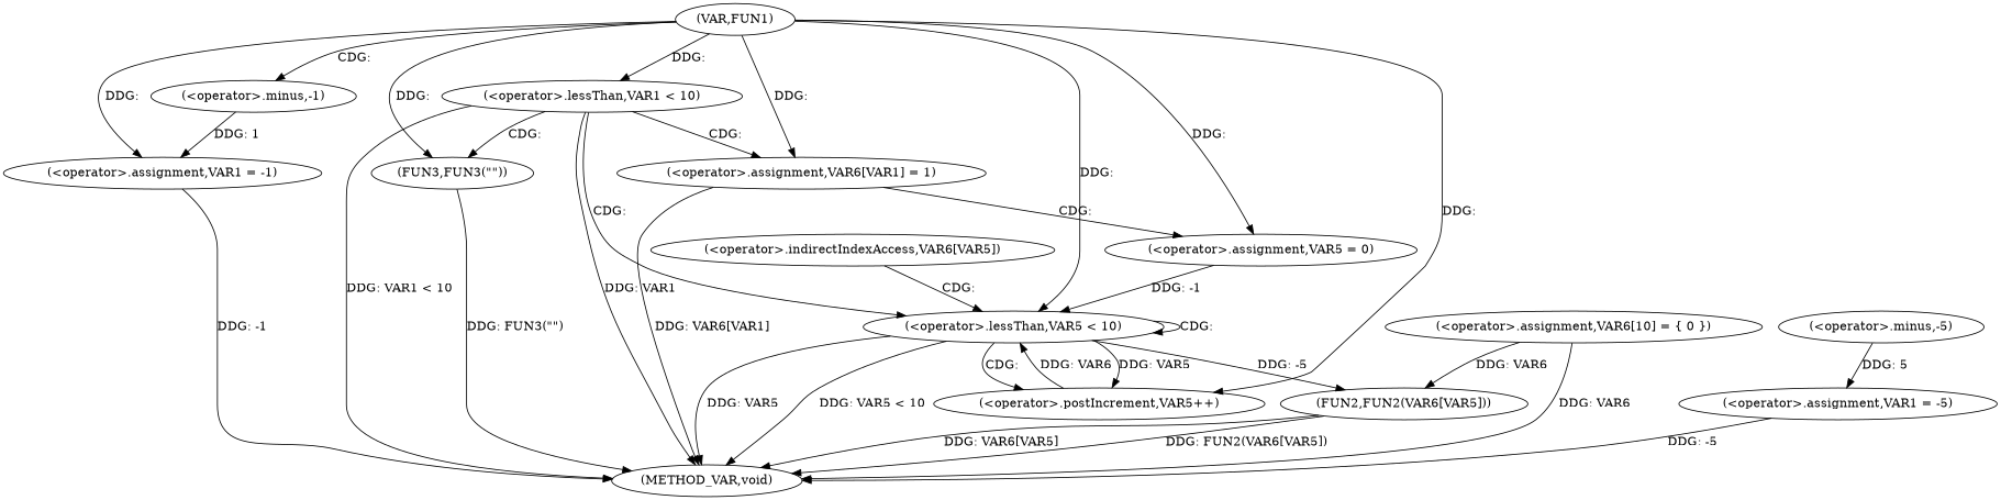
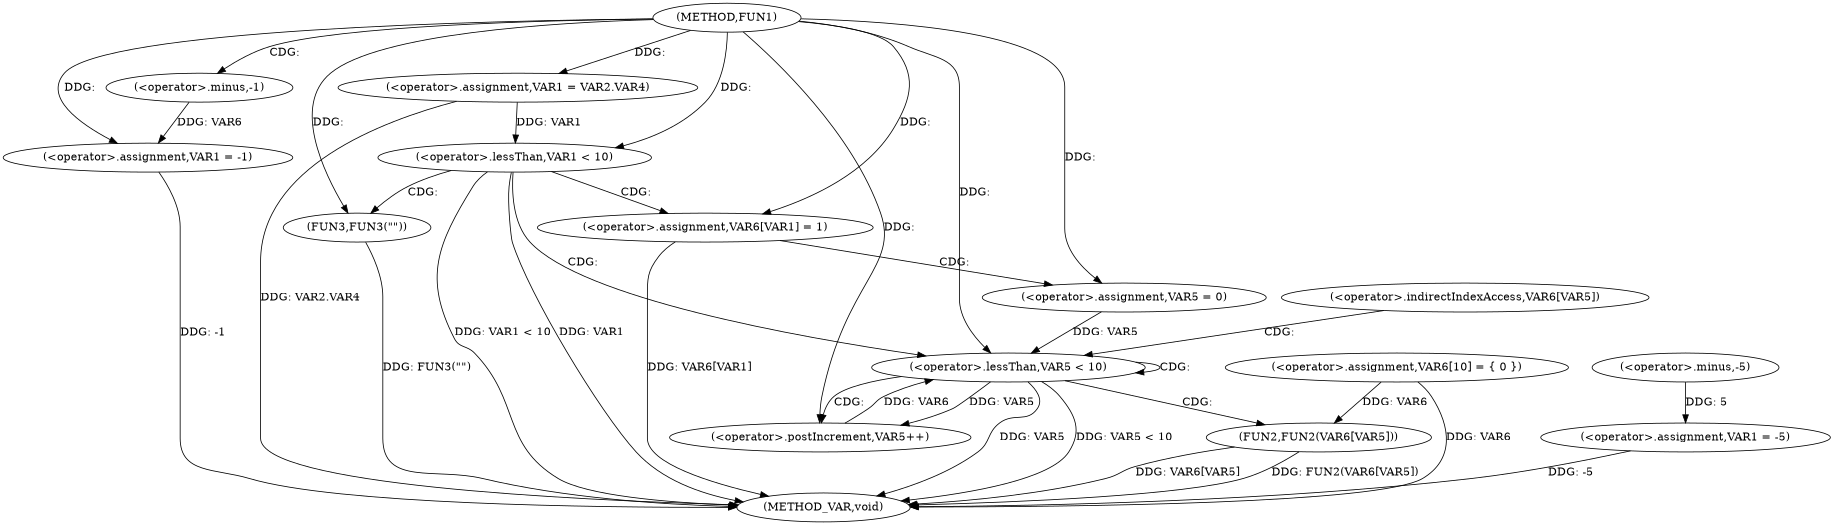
  digraph {
-   n1 [label="(VAR,FUN1)"]
+   n1 [label="(METHOD,FUN1)"]
    n2 [label="(<operator>.assignment,VAR1 = -1)"]
    n3 [label="(<operator>.minus,-1)"]
+   n4 [label="(<operator>.assignment,VAR1 = VAR2.VAR4)"]
    n5 [label="(<operator>.lessThan,VAR1 < 10)"]
    n6 [label="(<operator>.assignment,VAR6[VAR1] = 1)"]
    n7 [label="(<operator>.assignment,VAR5 = 0)"]
    n8 [label="(<operator>.lessThan,VAR5 < 10)"]
    n9 [label="(<operator>.postIncrement,VAR5++)"]
    n10 [label="(FUN3,FUN3(\"\"))"]
    n11 [label="(METHOD_VAR,void)"]
    n12 [label="(<operator>.assignment,VAR1 = -5)"]
    n13 [label="(<operator>.minus,-5)"]
    n14 [label="(<operator>.assignment,VAR6[10] = { 0 })"]
    n15 [label="(FUN2,FUN2(VAR6[VAR5]))"]
    n16 [label="(<operator>.indirectIndexAccess,VAR6[VAR5])"]
    n1 -> n2 [label="DDG: "]
    n1 -> n3 [label="CDG: "]
+   n1 -> n4 [label="DDG: "]
    n1 -> n5 [label="DDG: "]
    n1 -> n6 [label="DDG: "]
    n1 -> n7 [label="DDG: "]
    n1 -> n8 [label="DDG: "]
    n1 -> n9 [label="DDG: "]
    n1 -> n10 [label="DDG: "]
    n2 -> n11 [label="DDG: -1"]
-   n3 -> n2 [label="DDG: 1"]
+   n3 -> n2 [label="DDG: VAR6"]
+   n4 -> n5 [label="DDG: VAR1"]
+   n4 -> n11 [label="DDG: VAR2.VAR4"]
    n5 -> n6 [label="CDG: "]
    n5 -> n8 [label="CDG: "]
    n5 -> n10 [label="CDG: "]
    n5 -> n11 [label="DDG: VAR1 < 10"]
    n5 -> n11 [label="DDG: VAR1"]
    n6 -> n7 [label="CDG: "]
    n6 -> n11 [label="DDG: VAR6[VAR1]"]
-   n7 -> n8 [label="DDG: -1"]
+   n7 -> n8 [label="DDG: VAR5"]
    n8 -> n8 [label="CDG: "]
    n8 -> n9 [label="DDG: VAR5"]
    n8 -> n9 [label="CDG: "]
    n8 -> n11 [label="DDG: VAR5 < 10"]
    n8 -> n11 [label="DDG: VAR5"]
-   n8 -> n15 [label="DDG: -5"]
+   n8 -> n15 [label="CDG: "]
    n9 -> n8 [label="DDG: VAR6"]
    n10 -> n11 [label="DDG: FUN3(\"\")"]
    n12 -> n11 [label="DDG: -5"]
    n13 -> n12 [label="DDG: 5"]
    n14 -> n11 [label="DDG: VAR6"]
    n14 -> n15 [label="DDG: VAR6"]
    n15 -> n11 [label="DDG: FUN2(VAR6[VAR5])"]
    n15 -> n11 [label="DDG: VAR6[VAR5]"]
    n16 -> n8 [label="CDG: "]
  }
